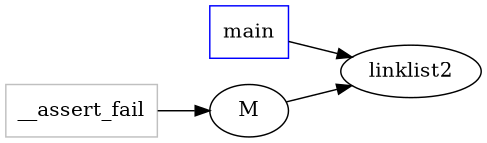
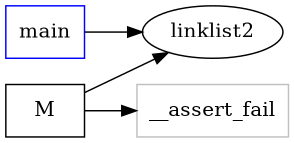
  digraph {
    rankdir=LR
    main [color=blue shape=box]
    linklist2
    __assert_fail [color=grey shape=box]
-   M
+   M [shape=box]
    main -> linklist2
    M -> linklist2
-   __assert_fail -> M
+   M -> __assert_fail
  }
